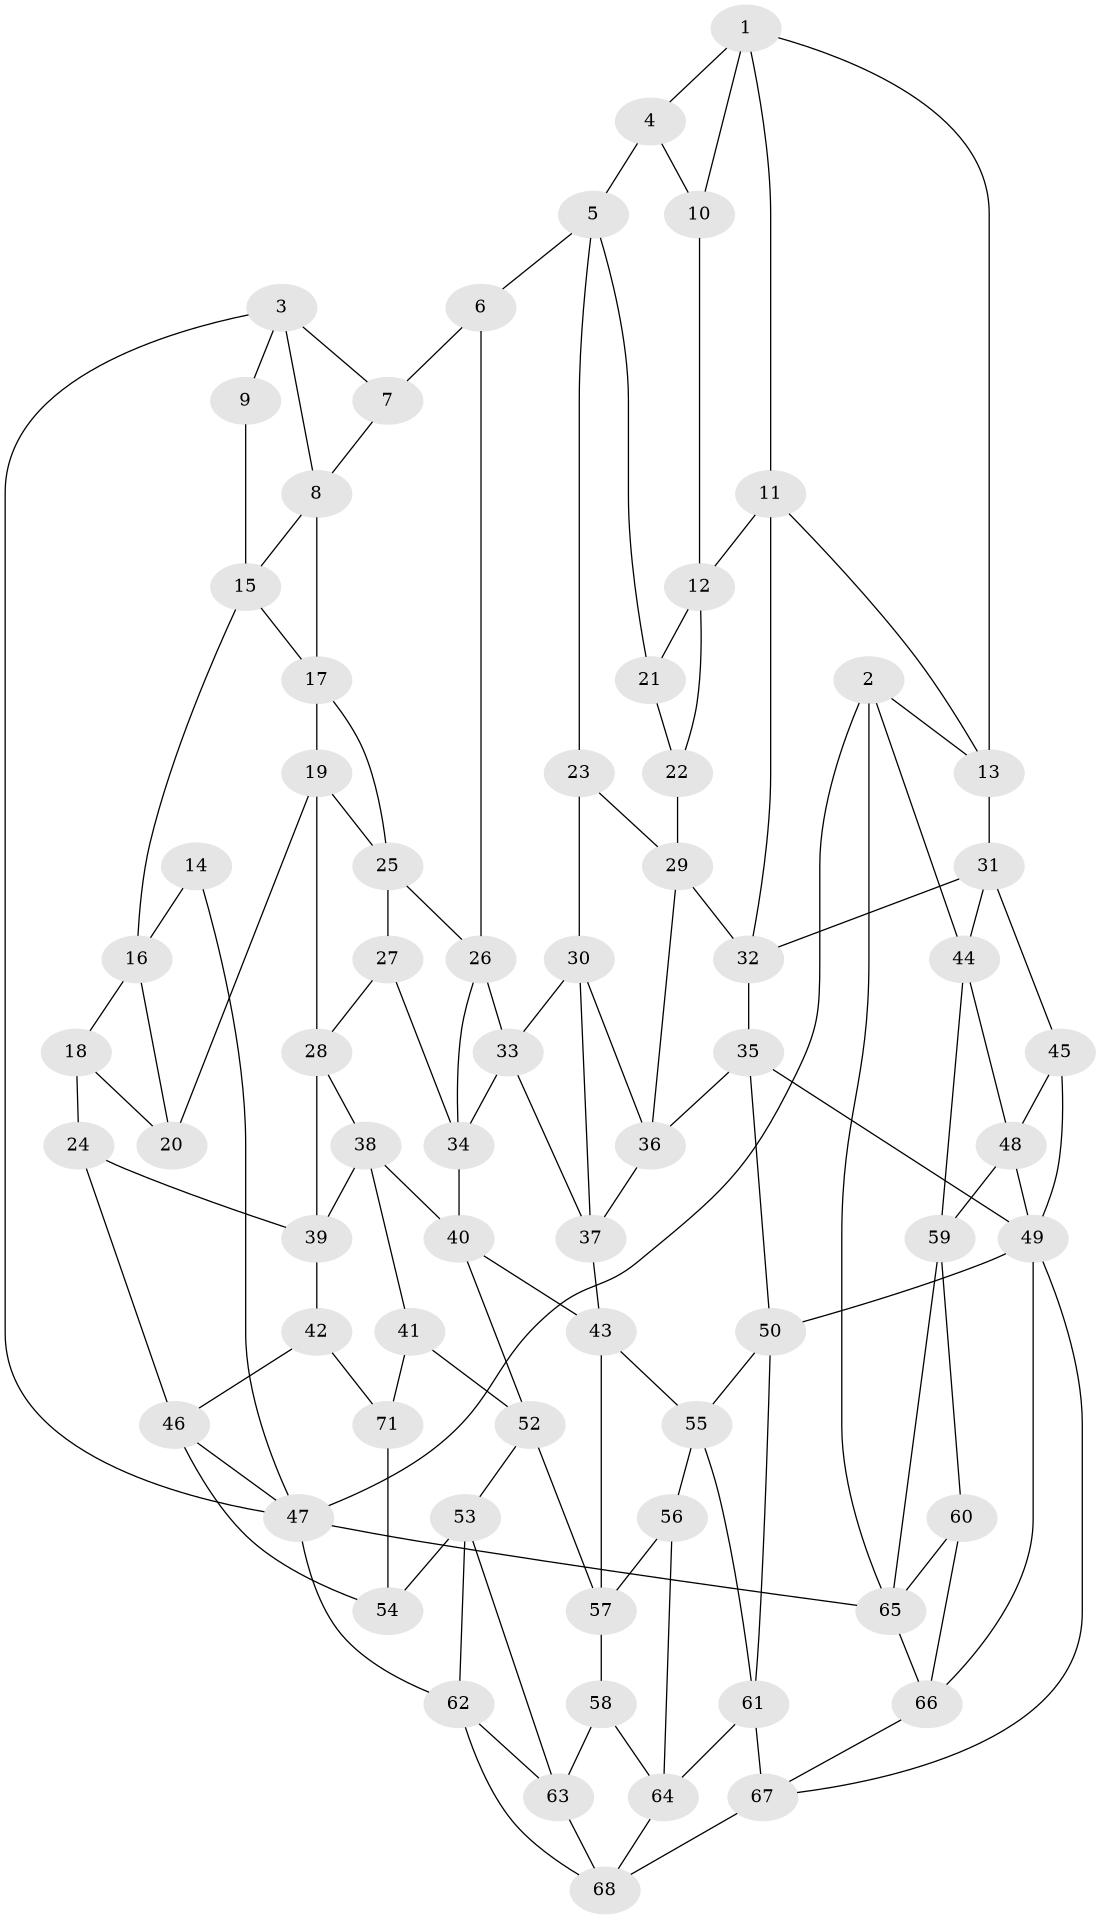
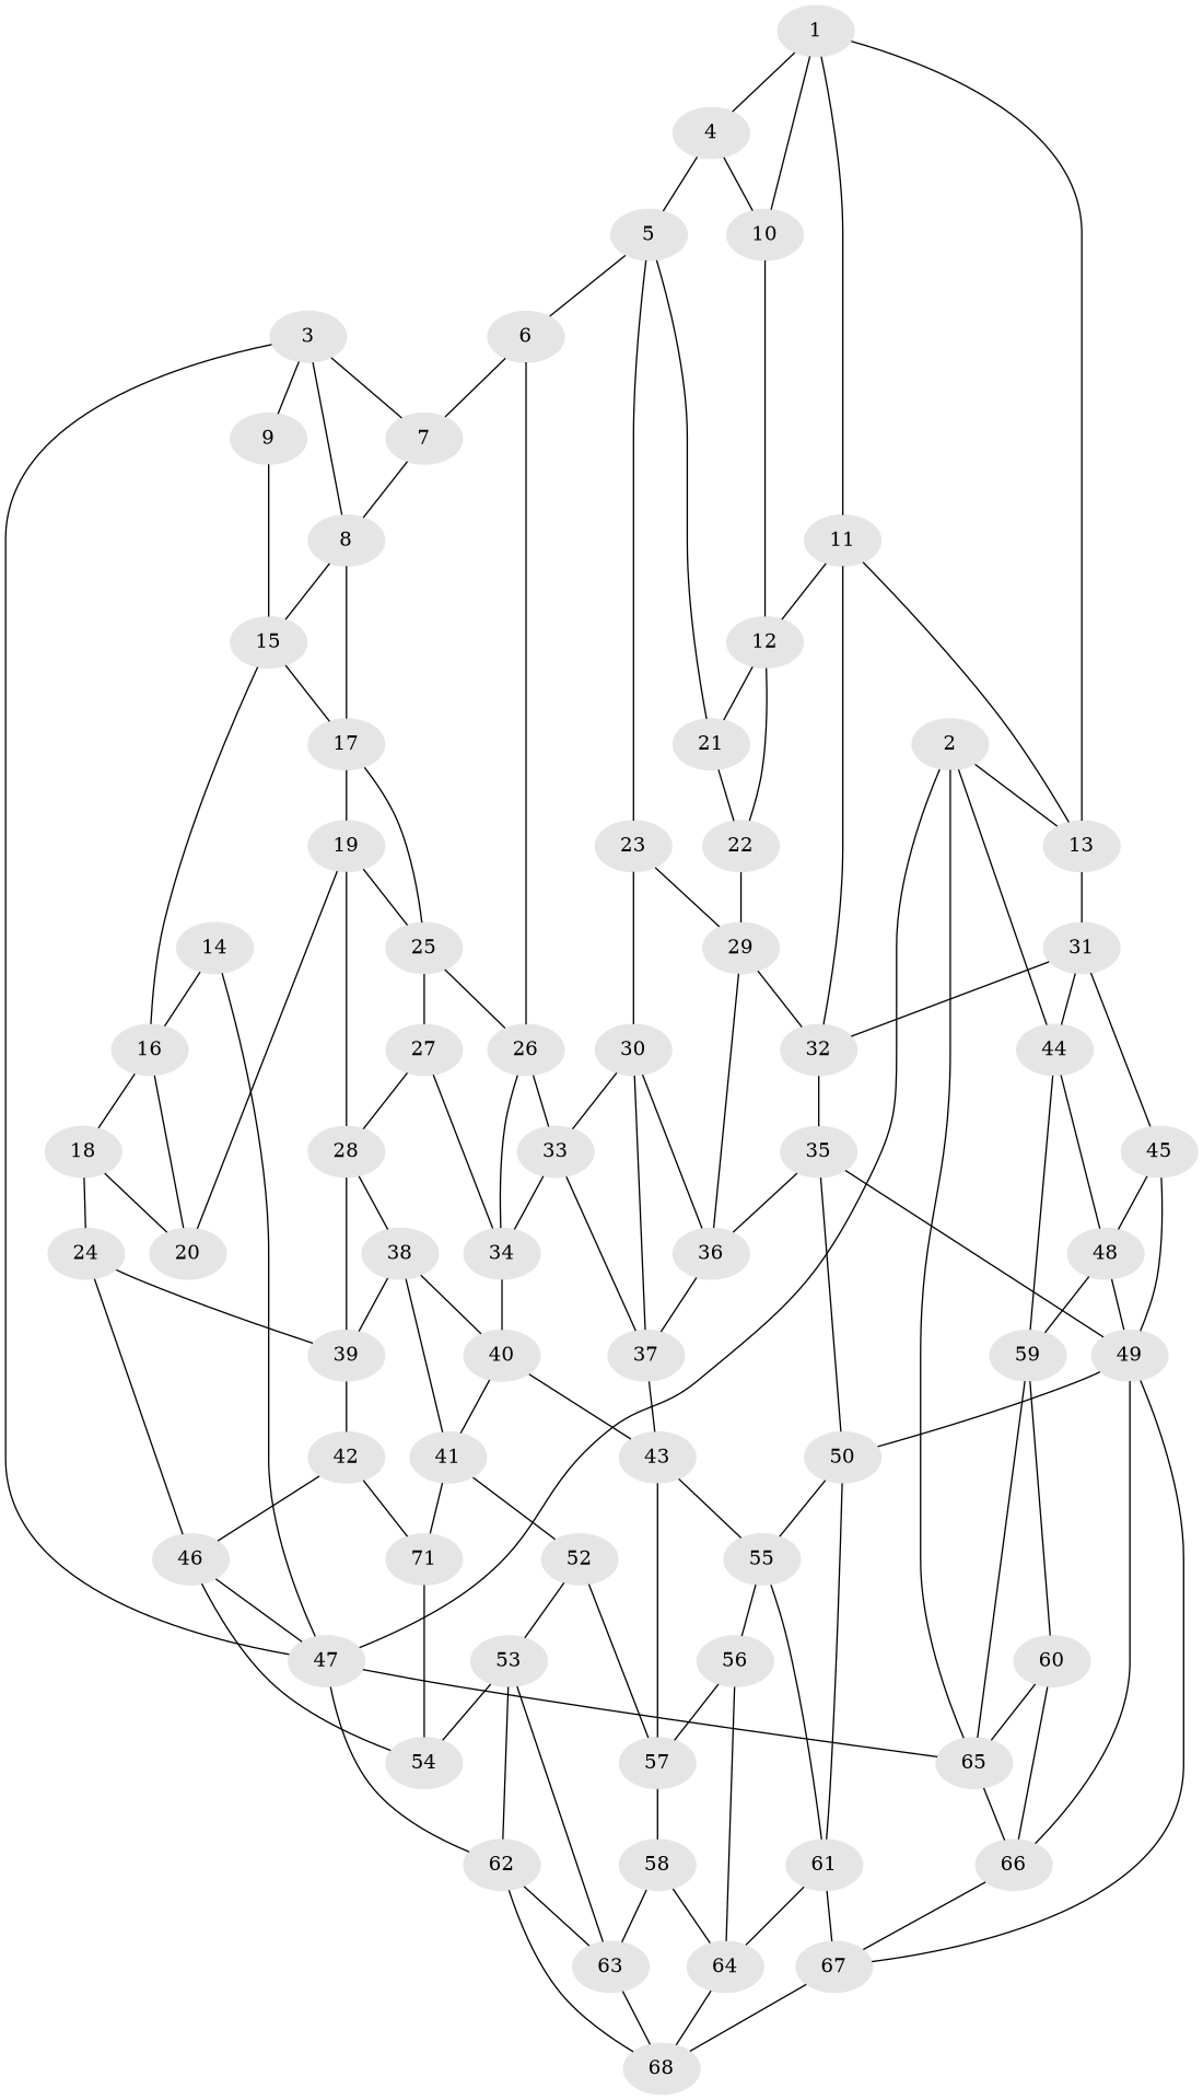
  graph {
    node [color=gray90 style=filled]
    edge [weight=1.0]
    1
    4
    10
    11
    13
    5
    12
    32
    31
    2
    44
    47
    65
    48
    59
    62
    66
    3
    7
    8
    9
    15
    17
    6
    21
    23
    26
    22
    29
    30
    33
    34
    16
    19
    25
    35
    45
    14
    18
    20
    24
    28
    27
    39
    46
    38
    36
    37
    42
    54
    40
    41
    43
    49
    50
    52
    67
    55
    61
    57
    n61 [label=71]
    53
    56
    58
    60
    63
    68
    64
    1 -- 4
    1 -- 10
    1 -- 11
    1 -- 13
    4 -- 10
    4 -- 5
    10 -- 12
    11 -- 13
    11 -- 12
    11 -- 32
    13 -- 31
    5 -- 6
    5 -- 21
    5 -- 23
    12 -- 21
    12 -- 22
    32 -- 35
    31 -- 32
    31 -- 44
    31 -- 45
    2 -- 13
    2 -- 44
    2 -- 47
    2 -- 65
    44 -- 48
    44 -- 59
    47 -- 65
    47 -- 62
    65 -- 66
    48 -- 59
    48 -- 49
    59 -- 65
    59 -- 60
    62 -- 63
    62 -- 68
    66 -- 67
    3 -- 47
    3 -- 7
    3 -- 8
    3 -- 9
    7 -- 8
    8 -- 15
    8 -- 17
    9 -- 15
    15 -- 17
    15 -- 16
    17 -- 19
    17 -- 25
    6 -- 7
    6 -- 26
    21 -- 22
    23 -- 29
    23 -- 30
    26 -- 33
    26 -- 34
    22 -- 29
    29 -- 32
    29 -- 36
    30 -- 33
    30 -- 36
    30 -- 37
    33 -- 34
    33 -- 37
    34 -- 40
    16 -- 18
    16 -- 20
    19 -- 25
    19 -- 20
    19 -- 28
    25 -- 26
    25 -- 27
    35 -- 36
    35 -- 49
    35 -- 50
    45 -- 48 [weight=2.0]
    45 -- 49
    14 -- 47
    14 -- 16
    18 -- 20
    18 -- 24
    24 -- 39
    24 -- 46
    28 -- 39
    28 -- 38
    27 -- 34
    27 -- 28
    39 -- 42
    46 -- 47
    46 -- 54
    38 -- 39
    38 -- 40
    38 -- 41
    36 -- 37
    37 -- 43
    42 -- 46
    42 -- n61
    40 -- 43
-   40 -- 52
+   40 -- 41
    41 -- 52
    41 -- n61
    43 -- 55
    43 -- 57
    49 -- 66
    49 -- 50
    49 -- 67
    50 -- 55
    50 -- 61
    52 -- 57
    52 -- 53
    67 -- 68
    55 -- 61
    55 -- 56
    61 -- 67
    61 -- 64
    57 -- 58
    n61 -- 54 [weight=2.0]
    53 -- 62
    53 -- 54
    53 -- 63
    56 -- 57
    56 -- 64
    58 -- 63
    58 -- 64
    60 -- 65
    60 -- 66
    63 -- 68
    64 -- 68
  }
